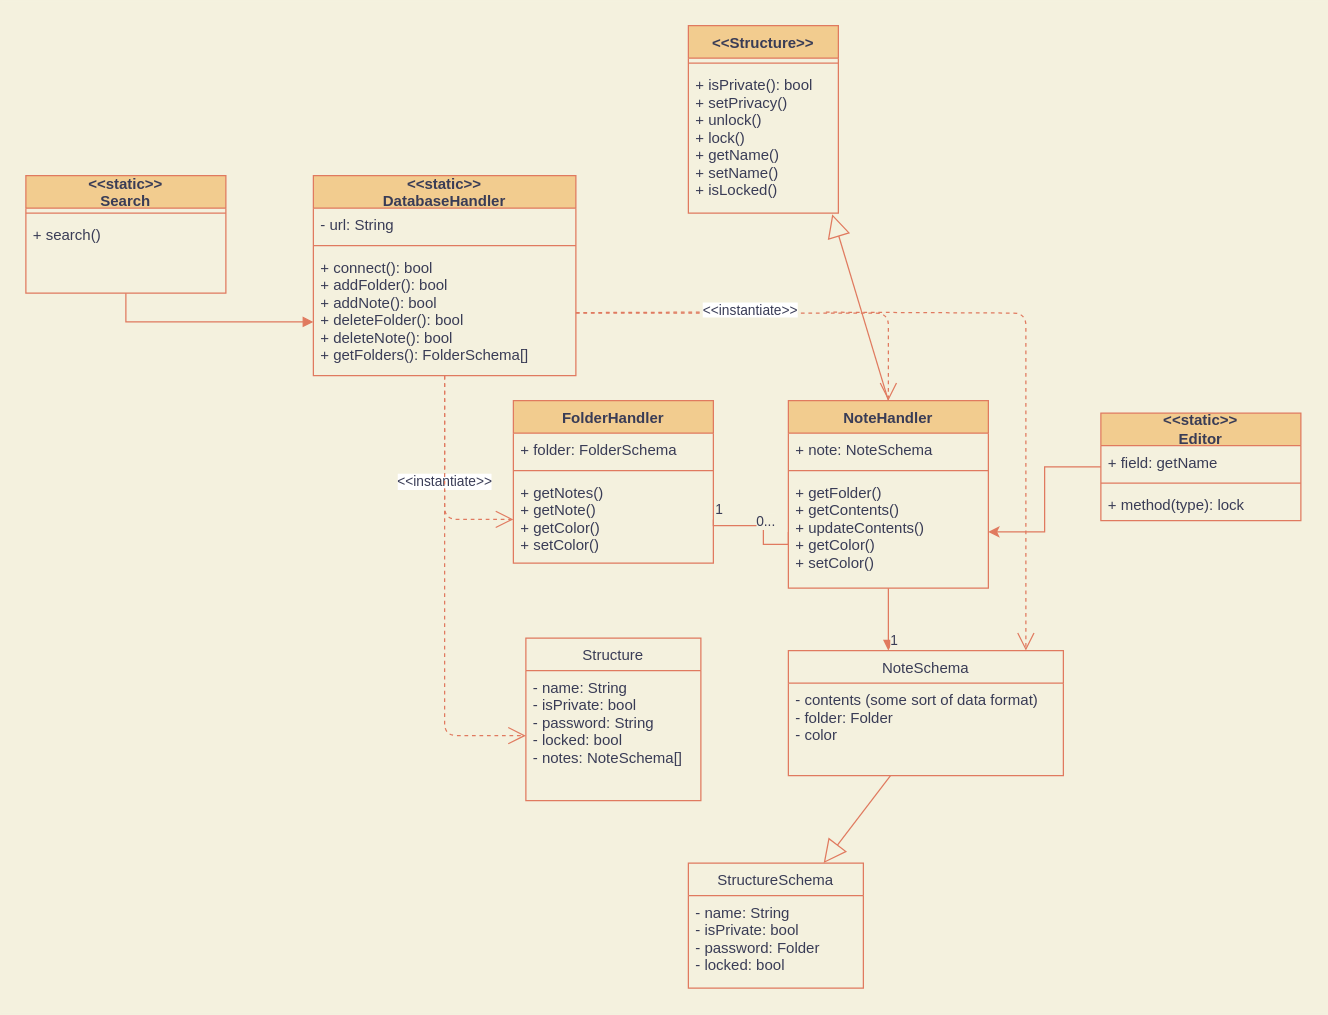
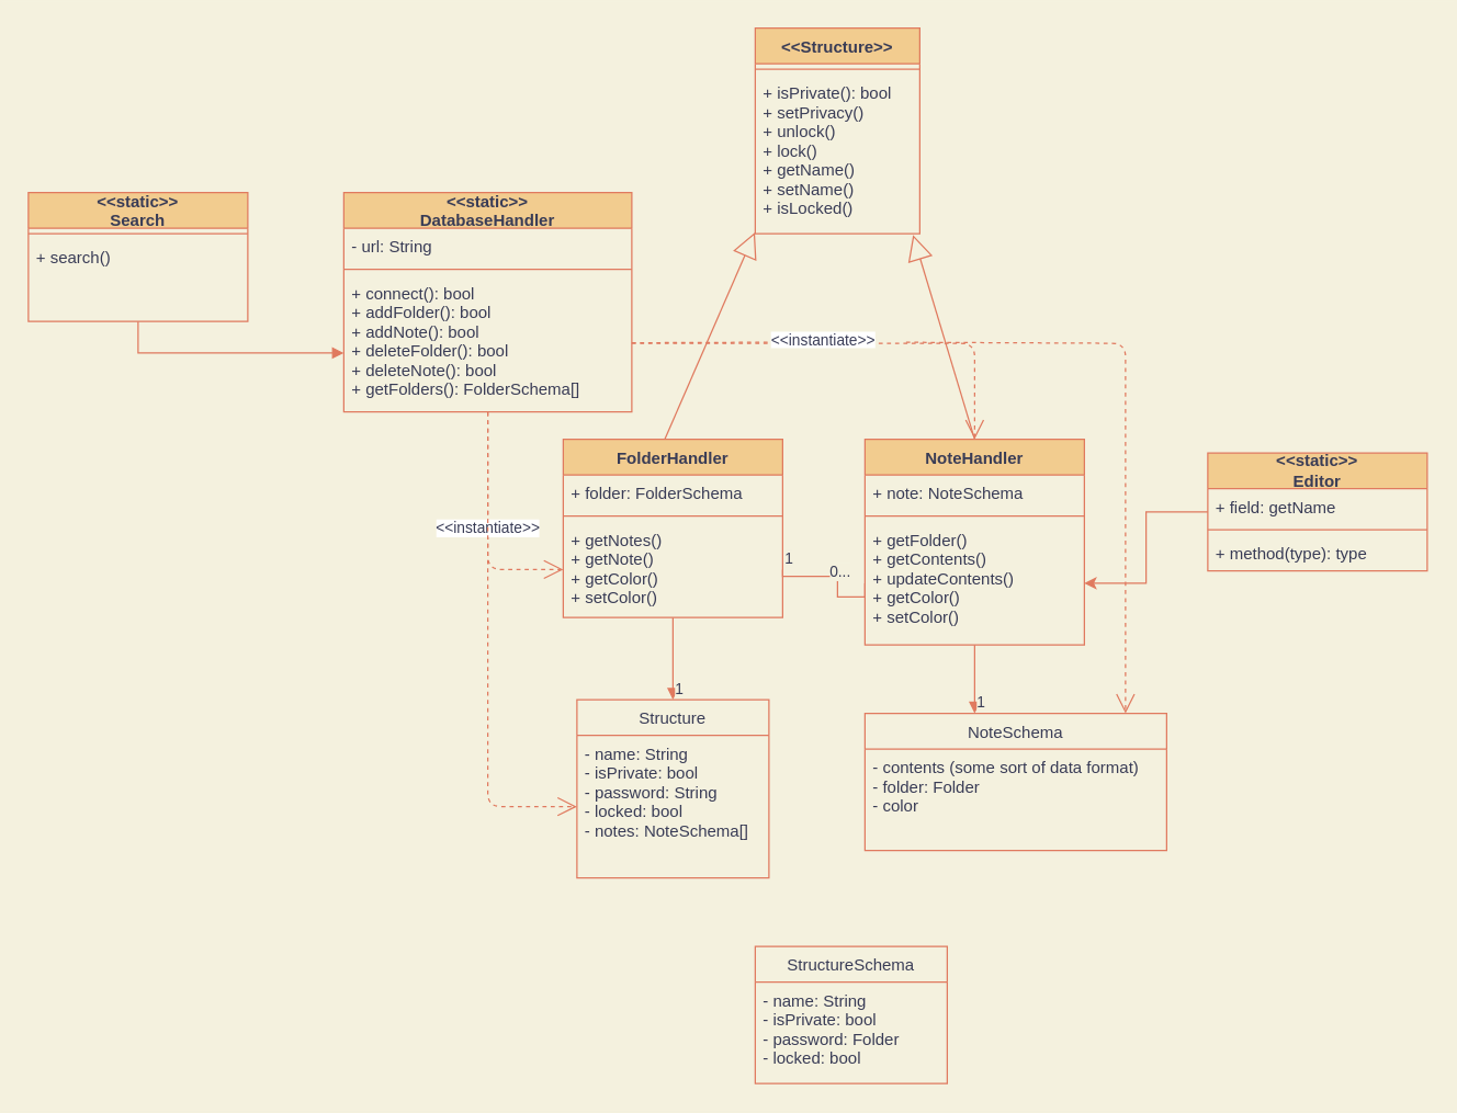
  <mxCell id="0" />
  <mxCell id="1" parent="0" />
  <mxCell id="2" value="&lt;&lt;static&gt;&gt;&#10;DatabaseHandler" style="swimlane;fontStyle=1;align=center;verticalAlign=middle;childLayout=stackLayout;horizontal=1;startSize=26;horizontalStack=0;resizeParent=1;resizeParentMax=0;resizeLast=0;collapsible=1;marginBottom=0;fillColor=#F2CC8F;strokeColor=#E07A5F;fontColor=#393C56;" vertex="1" parent="1"><mxGeometry x="250" y="140" width="210" height="160" as="geometry"><mxRectangle x="930" y="330" width="130" height="26" as="alternateBounds" /></mxGeometry></mxCell>
  <mxCell id="3" value="- url: String" style="text;strokeColor=none;fillColor=none;align=left;verticalAlign=top;spacingLeft=4;spacingRight=4;overflow=hidden;rotatable=0;points=[[0,0.5],[1,0.5]];portConstraint=eastwest;fontColor=#393C56;" vertex="1" parent="2"><mxGeometry y="26" width="210" height="26" as="geometry" /></mxCell>
  <mxCell id="4" value="" style="line;strokeWidth=1;fillColor=none;align=left;verticalAlign=middle;spacingTop=-1;spacingLeft=3;spacingRight=3;rotatable=0;labelPosition=right;points=[];portConstraint=eastwest;labelBackgroundColor=#F4F1DE;strokeColor=#E07A5F;fontColor=#393C56;" vertex="1" parent="2"><mxGeometry y="52" width="210" height="8" as="geometry" /></mxCell>
  <mxCell id="5" value="+ connect(): bool&#10;+ addFolder(): bool&#10;+ addNote(): bool&#10;+ deleteFolder(): bool&#10;+ deleteNote(): bool&#10;+ getFolders(): FolderSchema[]" style="text;strokeColor=none;fillColor=none;align=left;verticalAlign=top;spacingLeft=4;spacingRight=4;overflow=hidden;rotatable=0;points=[[0,0.5],[1,0.5]];portConstraint=eastwest;fontColor=#393C56;" vertex="1" parent="2"><mxGeometry y="60" width="210" height="100" as="geometry" /></mxCell>
  <mxCell id="6" value="&lt;&lt;Structure&gt;&gt;" style="swimlane;fontStyle=1;align=center;verticalAlign=top;childLayout=stackLayout;horizontal=1;startSize=26;horizontalStack=0;resizeParent=1;resizeParentMax=0;resizeLast=0;collapsible=1;marginBottom=0;fillColor=#F2CC8F;strokeColor=#E07A5F;fontColor=#393C56;" vertex="1" parent="1"><mxGeometry x="550" y="20" width="120" height="150" as="geometry" /></mxCell>
  <mxCell id="7" value="" style="line;strokeWidth=1;fillColor=none;align=left;verticalAlign=middle;spacingTop=-1;spacingLeft=3;spacingRight=3;rotatable=0;labelPosition=right;points=[];portConstraint=eastwest;labelBackgroundColor=#F4F1DE;strokeColor=#E07A5F;fontColor=#393C56;" vertex="1" parent="6"><mxGeometry y="26" width="120" height="8" as="geometry" /></mxCell>
  <mxCell id="8" value="+ isPrivate(): bool&#10;+ setPrivacy()&#10;+ unlock()&#10;+ lock()&#10;+ getName()&#10;+ setName()&#10;+ isLocked()" style="text;strokeColor=none;fillColor=none;align=left;verticalAlign=top;spacingLeft=4;spacingRight=4;overflow=hidden;rotatable=0;points=[[0,0.5],[1,0.5]];portConstraint=eastwest;fontColor=#393C56;" vertex="1" parent="6"><mxGeometry y="34" width="120" height="116" as="geometry" /></mxCell>
  <mxCell id="9" value="StructureSchema" style="swimlane;fontStyle=0;childLayout=stackLayout;horizontal=1;startSize=26;fillColor=none;horizontalStack=0;resizeParent=1;resizeParentMax=0;resizeLast=0;collapsible=1;marginBottom=0;strokeColor=#E07A5F;fontColor=#393C56;" vertex="1" parent="1"><mxGeometry x="550" y="690" width="140" height="100" as="geometry" /></mxCell>
  <mxCell id="10" value="- name: String&#10;- isPrivate: bool&#10;- password: Folder&#10;- locked: bool" style="text;strokeColor=none;fillColor=none;align=left;verticalAlign=top;spacingLeft=4;spacingRight=4;overflow=hidden;rotatable=0;points=[[0,0.5],[1,0.5]];portConstraint=eastwest;fontColor=#393C56;" vertex="1" parent="9"><mxGeometry y="26" width="140" height="74" as="geometry" /></mxCell>
  <mxCell id="11" value="NoteSchema" style="swimlane;fontStyle=0;childLayout=stackLayout;horizontal=1;startSize=26;fillColor=none;horizontalStack=0;resizeParent=1;resizeParentMax=0;resizeLast=0;collapsible=1;marginBottom=0;strokeColor=#E07A5F;fontColor=#393C56;" vertex="1" parent="1"><mxGeometry x="630" y="520" width="220" height="100" as="geometry" /></mxCell>
  <mxCell id="12" value="- contents (some sort of data format)&#10;- folder: Folder&#10;- color&#10;" style="text;strokeColor=none;fillColor=none;align=left;verticalAlign=top;spacingLeft=4;spacingRight=4;overflow=hidden;rotatable=0;points=[[0,0.5],[1,0.5]];portConstraint=eastwest;fontColor=#393C56;" vertex="1" parent="11"><mxGeometry y="26" width="220" height="74" as="geometry" /></mxCell>
  <mxCell id="13" value="Structure" style="swimlane;fontStyle=0;childLayout=stackLayout;horizontal=1;startSize=26;fillColor=none;horizontalStack=0;resizeParent=1;resizeParentMax=0;resizeLast=0;collapsible=1;marginBottom=0;strokeColor=#E07A5F;fontColor=#393C56;" vertex="1" parent="1"><mxGeometry x="420" y="510" width="140" height="130" as="geometry" /></mxCell>
  <mxCell id="14" value="- name: String&#10;- isPrivate: bool&#10;- password: String&#10;- locked: bool&#10;- notes: NoteSchema[]&#10;" style="text;strokeColor=none;fillColor=none;align=left;verticalAlign=top;spacingLeft=4;spacingRight=4;overflow=hidden;rotatable=0;points=[[0,0.5],[1,0.5]];portConstraint=eastwest;fontColor=#393C56;" vertex="1" parent="13"><mxGeometry y="26" width="140" height="104" as="geometry" /></mxCell>
  <mxCell id="15" value="" style="endArrow=none;html=1;edgeStyle=orthogonalEdgeStyle;rounded=0;entryX=0;entryY=0.5;entryDx=0;entryDy=0;exitX=1;exitY=0.5;exitDx=0;exitDy=0;labelBackgroundColor=#F4F1DE;strokeColor=#E07A5F;fontColor=#393C56;" edge="1" parent="1" source="27" target="23"><mxGeometry relative="1" as="geometry"><mxPoint x="530" y="536" as="sourcePoint" /><mxPoint x="610" y="500" as="targetPoint" /><Array as="points"><mxPoint x="570" y="420" /><mxPoint x="610" y="420" /><mxPoint x="610" y="435" /></Array></mxGeometry></mxCell>
  <mxCell id="16" value="1" style="edgeLabel;resizable=0;html=1;align=left;verticalAlign=bottom;labelBackgroundColor=#F4F1DE;fontColor=#393C56;" connectable="0" vertex="1" parent="15"><mxGeometry x="-1" relative="1" as="geometry" /></mxCell>
  <mxCell id="17" value="0..." style="edgeLabel;resizable=0;html=1;align=right;verticalAlign=bottom;labelBackgroundColor=#F4F1DE;fontColor=#393C56;" connectable="0" vertex="1" parent="15"><mxGeometry x="1" relative="1" as="geometry"><mxPoint x="-10" as="offset" /></mxGeometry></mxCell>
+ <mxCell id="18" value="" style="endArrow=block;endSize=16;endFill=0;html=1;rounded=0;exitX=0.462;exitY=0.003;exitDx=0;exitDy=0;entryX=-0.002;entryY=0.992;entryDx=0;entryDy=0;entryPerimeter=0;exitPerimeter=0;labelBackgroundColor=#F4F1DE;strokeColor=#E07A5F;fontColor=#393C56;" edge="1" parent="1" source="24" target="8"><mxGeometry width="160" relative="1" as="geometry"><mxPoint x="500" y="320" as="sourcePoint" /><mxPoint x="640" y="230" as="targetPoint" /></mxGeometry></mxCell>
  <mxCell id="19" value="" style="endArrow=block;endSize=16;endFill=0;html=1;rounded=0;exitX=0.5;exitY=0;exitDx=0;exitDy=0;entryX=0.959;entryY=1.008;entryDx=0;entryDy=0;entryPerimeter=0;labelBackgroundColor=#F4F1DE;strokeColor=#E07A5F;fontColor=#393C56;" edge="1" parent="1" source="20" target="8"><mxGeometry width="160" relative="1" as="geometry"><mxPoint x="700" y="320" as="sourcePoint" /><mxPoint x="579.76" y="289.184" as="targetPoint" /></mxGeometry></mxCell>
  <mxCell id="20" value="NoteHandler" style="swimlane;fontStyle=1;align=center;verticalAlign=top;childLayout=stackLayout;horizontal=1;startSize=26;horizontalStack=0;resizeParent=1;resizeParentMax=0;resizeLast=0;collapsible=1;marginBottom=0;fillColor=#F2CC8F;strokeColor=#E07A5F;fontColor=#393C56;" vertex="1" parent="1"><mxGeometry x="630" y="320" width="160" height="150" as="geometry" /></mxCell>
  <mxCell id="21" value="+ note: NoteSchema" style="text;strokeColor=none;fillColor=none;align=left;verticalAlign=top;spacingLeft=4;spacingRight=4;overflow=hidden;rotatable=0;points=[[0,0.5],[1,0.5]];portConstraint=eastwest;fontColor=#393C56;" vertex="1" parent="20"><mxGeometry y="26" width="160" height="26" as="geometry" /></mxCell>
  <mxCell id="22" value="" style="line;strokeWidth=1;fillColor=none;align=left;verticalAlign=middle;spacingTop=-1;spacingLeft=3;spacingRight=3;rotatable=0;labelPosition=right;points=[];portConstraint=eastwest;labelBackgroundColor=#F4F1DE;strokeColor=#E07A5F;fontColor=#393C56;" vertex="1" parent="20"><mxGeometry y="52" width="160" height="8" as="geometry" /></mxCell>
  <mxCell id="23" value="+ getFolder()&#10;+ getContents()&#10;+ updateContents()&#10;+ getColor()&#10;+ setColor()" style="text;strokeColor=none;fillColor=none;align=left;verticalAlign=top;spacingLeft=4;spacingRight=4;overflow=hidden;rotatable=0;points=[[0,0.5],[1,0.5]];portConstraint=eastwest;fontColor=#393C56;" vertex="1" parent="20"><mxGeometry y="60" width="160" height="90" as="geometry" /></mxCell>
  <mxCell id="24" value="FolderHandler" style="swimlane;fontStyle=1;align=center;verticalAlign=top;childLayout=stackLayout;horizontal=1;startSize=26;horizontalStack=0;resizeParent=1;resizeParentMax=0;resizeLast=0;collapsible=1;marginBottom=0;fillColor=#F2CC8F;strokeColor=#E07A5F;fontColor=#393C56;" vertex="1" parent="1"><mxGeometry x="410" y="320" width="160" height="130" as="geometry" /></mxCell>
  <mxCell id="25" value="+ folder: FolderSchema" style="text;strokeColor=none;fillColor=none;align=left;verticalAlign=top;spacingLeft=4;spacingRight=4;overflow=hidden;rotatable=0;points=[[0,0.5],[1,0.5]];portConstraint=eastwest;fontColor=#393C56;" vertex="1" parent="24"><mxGeometry y="26" width="160" height="26" as="geometry" /></mxCell>
  <mxCell id="26" value="" style="line;strokeWidth=1;fillColor=none;align=left;verticalAlign=middle;spacingTop=-1;spacingLeft=3;spacingRight=3;rotatable=0;labelPosition=right;points=[];portConstraint=eastwest;labelBackgroundColor=#F4F1DE;strokeColor=#E07A5F;fontColor=#393C56;" vertex="1" parent="24"><mxGeometry y="52" width="160" height="8" as="geometry" /></mxCell>
  <mxCell id="27" value="+ getNotes()&#10;+ getNote()&#10;+ getColor()&#10;+ setColor()" style="text;strokeColor=none;fillColor=none;align=left;verticalAlign=top;spacingLeft=4;spacingRight=4;overflow=hidden;rotatable=0;points=[[0,0.5],[1,0.5]];portConstraint=eastwest;fontColor=#393C56;" vertex="1" parent="24"><mxGeometry y="60" width="160" height="70" as="geometry" /></mxCell>
- <mxCell id="28" value="" style="endArrow=block;endSize=16;endFill=0;html=1;rounded=0;labelBackgroundColor=#F4F1DE;strokeColor=#E07A5F;fontColor=#393C56;" edge="1" parent="1" source="12" target="9"><mxGeometry width="160" relative="1" as="geometry"><mxPoint x="685.767" y="630" as="sourcePoint" /><mxPoint x="734.228" y="684" as="targetPoint" /></mxGeometry></mxCell>
  <mxCell id="29" value="&lt;&lt;static&gt;&gt;&#10;Search" style="swimlane;fontStyle=1;align=center;verticalAlign=middle;childLayout=stackLayout;horizontal=1;startSize=26;horizontalStack=0;resizeParent=1;resizeParentMax=0;resizeLast=0;collapsible=1;marginBottom=0;fillColor=#F2CC8F;strokeColor=#E07A5F;fontColor=#393C56;" vertex="1" parent="1"><mxGeometry x="20" y="140" width="160" height="94" as="geometry" /></mxCell>
  <mxCell id="30" value="" style="line;strokeWidth=1;fillColor=none;align=left;verticalAlign=middle;spacingTop=-1;spacingLeft=3;spacingRight=3;rotatable=0;labelPosition=right;points=[];portConstraint=eastwest;labelBackgroundColor=#F4F1DE;strokeColor=#E07A5F;fontColor=#393C56;" vertex="1" parent="29"><mxGeometry y="26" width="160" height="8" as="geometry" /></mxCell>
  <mxCell id="31" value="+ search()" style="text;strokeColor=none;fillColor=none;align=left;verticalAlign=top;spacingLeft=4;spacingRight=4;overflow=hidden;rotatable=0;points=[[0,0.5],[1,0.5]];portConstraint=eastwest;fontColor=#393C56;" vertex="1" parent="29"><mxGeometry y="34" width="160" height="60" as="geometry" /></mxCell>
  <mxCell id="32" value="" style="endArrow=block;endFill=1;html=1;edgeStyle=orthogonalEdgeStyle;align=left;verticalAlign=top;rounded=0;labelBackgroundColor=#F4F1DE;strokeColor=#E07A5F;fontColor=#393C56;" edge="1" parent="1" source="31" target="2"><mxGeometry x="-1" relative="1" as="geometry"><mxPoint x="310" y="250" as="sourcePoint" /><mxPoint x="470" y="250" as="targetPoint" /><Array as="points"><mxPoint x="190" y="257" /><mxPoint x="225" y="257" /></Array></mxGeometry></mxCell>
+ <mxCell id="33" value="" style="endArrow=block;endFill=1;html=1;edgeStyle=orthogonalEdgeStyle;align=left;verticalAlign=top;rounded=0;labelBackgroundColor=#F4F1DE;strokeColor=#E07A5F;fontColor=#393C56;" edge="1" parent="1" source="27" target="13"><mxGeometry x="-1" relative="1" as="geometry"><mxPoint x="440" y="480" as="sourcePoint" /><mxPoint x="600" y="480" as="targetPoint" /><Array as="points"><mxPoint x="490" y="460" /><mxPoint x="490" y="460" /></Array></mxGeometry></mxCell>
+ <mxCell id="34" value="1" style="edgeLabel;resizable=0;html=1;align=left;verticalAlign=bottom;labelBackgroundColor=#F4F1DE;fontColor=#393C56;" connectable="0" vertex="1" parent="33"><mxGeometry x="-1" relative="1" as="geometry"><mxPoint y="60" as="offset" /></mxGeometry></mxCell>
  <mxCell id="35" value="" style="endArrow=block;endFill=1;html=1;edgeStyle=orthogonalEdgeStyle;align=left;verticalAlign=top;rounded=0;labelBackgroundColor=#F4F1DE;strokeColor=#E07A5F;fontColor=#393C56;" edge="1" parent="1" source="23" target="11"><mxGeometry x="-1" relative="1" as="geometry"><mxPoint x="720" y="480" as="sourcePoint" /><mxPoint x="722.059" y="520" as="targetPoint" /><Array as="points"><mxPoint x="740" y="460" /><mxPoint x="740" y="460" /></Array></mxGeometry></mxCell>
  <mxCell id="36" value="1" style="edgeLabel;resizable=0;html=1;align=left;verticalAlign=bottom;labelBackgroundColor=#F4F1DE;fontColor=#393C56;" connectable="0" vertex="1" parent="35"><mxGeometry x="-1" relative="1" as="geometry"><mxPoint y="50" as="offset" /></mxGeometry></mxCell>
  <mxCell id="37" style="edgeStyle=orthogonalEdgeStyle;rounded=0;orthogonalLoop=1;jettySize=auto;html=1;labelBackgroundColor=#F4F1DE;strokeColor=#E07A5F;fontColor=#393C56;" edge="1" parent="1" source="38" target="23"><mxGeometry relative="1" as="geometry" /></mxCell>
  <mxCell id="38" value="&lt;&lt;static&gt;&gt;&#10;Editor" style="swimlane;fontStyle=1;align=center;verticalAlign=middle;childLayout=stackLayout;horizontal=1;startSize=26;horizontalStack=0;resizeParent=1;resizeParentMax=0;resizeLast=0;collapsible=1;marginBottom=0;whiteSpace=wrap;spacingBottom=0;fillColor=#F2CC8F;strokeColor=#E07A5F;fontColor=#393C56;" vertex="1" parent="1"><mxGeometry x="880" y="330" width="160" height="86" as="geometry" /></mxCell>
  <mxCell id="39" value="+ field: getName" style="text;strokeColor=none;fillColor=none;align=left;verticalAlign=top;spacingLeft=4;spacingRight=4;overflow=hidden;rotatable=0;points=[[0,0.5],[1,0.5]];portConstraint=eastwest;fontColor=#393C56;" vertex="1" parent="38"><mxGeometry y="26" width="160" height="26" as="geometry" /></mxCell>
  <mxCell id="40" value="" style="line;strokeWidth=1;fillColor=none;align=left;verticalAlign=middle;spacingTop=-1;spacingLeft=3;spacingRight=3;rotatable=0;labelPosition=right;points=[];portConstraint=eastwest;labelBackgroundColor=#F4F1DE;strokeColor=#E07A5F;fontColor=#393C56;" vertex="1" parent="38"><mxGeometry y="52" width="160" height="8" as="geometry" /></mxCell>
- <mxCell id="41" value="+ method(type): lock" style="text;strokeColor=none;fillColor=none;align=left;verticalAlign=top;spacingLeft=4;spacingRight=4;overflow=hidden;rotatable=0;points=[[0,0.5],[1,0.5]];portConstraint=eastwest;fontColor=#393C56;" vertex="1" parent="38"><mxGeometry y="60" width="160" height="26" as="geometry" /></mxCell>
+ <mxCell id="41" value="+ method(type): type" style="text;strokeColor=none;fillColor=none;align=left;verticalAlign=top;spacingLeft=4;spacingRight=4;overflow=hidden;rotatable=0;points=[[0,0.5],[1,0.5]];portConstraint=eastwest;fontColor=#393C56;" vertex="1" parent="38"><mxGeometry y="60" width="160" height="26" as="geometry" /></mxCell>
  <mxCell id="42" value="" style="endArrow=open;endSize=12;dashed=1;html=1;rounded=1;sketch=0;fontColor=#393C56;strokeColor=#E07A5F;fillColor=#F2CC8F;curved=0;" edge="1" parent="1" source="5" target="20"><mxGeometry width="160" relative="1" as="geometry"><mxPoint x="480" y="234" as="sourcePoint" /><mxPoint x="640" y="234" as="targetPoint" /><Array as="points"><mxPoint x="710" y="250" /></Array></mxGeometry></mxCell>
  <mxCell id="43" value="&amp;lt;&amp;lt;instantiate&amp;gt;&amp;gt;" style="endArrow=open;endSize=12;dashed=1;html=1;rounded=1;sketch=0;fontColor=#393C56;strokeColor=#E07A5F;fillColor=#F2CC8F;curved=0;" edge="1" parent="1" source="5" target="27"><mxGeometry width="160" relative="1" as="geometry"><mxPoint x="250" y="400" as="sourcePoint" /><mxPoint x="410" y="400" as="targetPoint" /><Array as="points"><mxPoint x="355" y="415" /></Array></mxGeometry></mxCell>
  <mxCell id="44" value="" style="endArrow=open;endSize=12;dashed=1;html=1;rounded=1;sketch=0;fontColor=#393C56;strokeColor=#E07A5F;fillColor=#F2CC8F;curved=0;" edge="1" parent="1" source="5" target="14"><mxGeometry width="160" relative="1" as="geometry"><mxPoint x="365" y="310" as="sourcePoint" /><mxPoint x="420" y="425" as="targetPoint" /><Array as="points"><mxPoint x="355" y="588" /></Array></mxGeometry></mxCell>
  <mxCell id="45" value="" style="endArrow=open;endSize=12;dashed=1;html=1;rounded=1;sketch=0;fontColor=#393C56;strokeColor=#E07A5F;fillColor=#F2CC8F;curved=0;startArrow=none;" edge="1" parent="1" source="46"><mxGeometry x="0.001" width="160" relative="1" as="geometry"><mxPoint x="470" y="260" as="sourcePoint" /><mxPoint x="820" y="520" as="targetPoint" /><Array as="points"><mxPoint x="820" y="250" /></Array><mxPoint as="offset" /></mxGeometry></mxCell>
  <mxCell id="46" value="&lt;span style=&quot;color: rgb(57, 60, 86); font-family: helvetica; font-size: 11px; font-style: normal; font-weight: 400; letter-spacing: normal; text-align: center; text-indent: 0px; text-transform: none; word-spacing: 0px; background-color: rgb(255, 255, 255); display: inline; float: none;&quot;&gt;&amp;lt;&amp;lt;instantiate&amp;gt;&amp;gt;&lt;/span&gt;" style="text;whiteSpace=wrap;html=1;fontColor=#393C56;" vertex="1" parent="1"><mxGeometry x="560" y="234" width="100" height="30" as="geometry" /></mxCell>
  <mxCell id="47" value="" style="endArrow=none;endSize=12;dashed=1;html=1;rounded=1;sketch=0;fontColor=#393C56;strokeColor=#E07A5F;fillColor=#F2CC8F;curved=0;" edge="1" parent="1" source="5" target="46"><mxGeometry width="160" relative="1" as="geometry"><mxPoint x="460" y="250" as="sourcePoint" /><mxPoint x="740" y="520" as="targetPoint" /><Array as="points" /></mxGeometry></mxCell>
